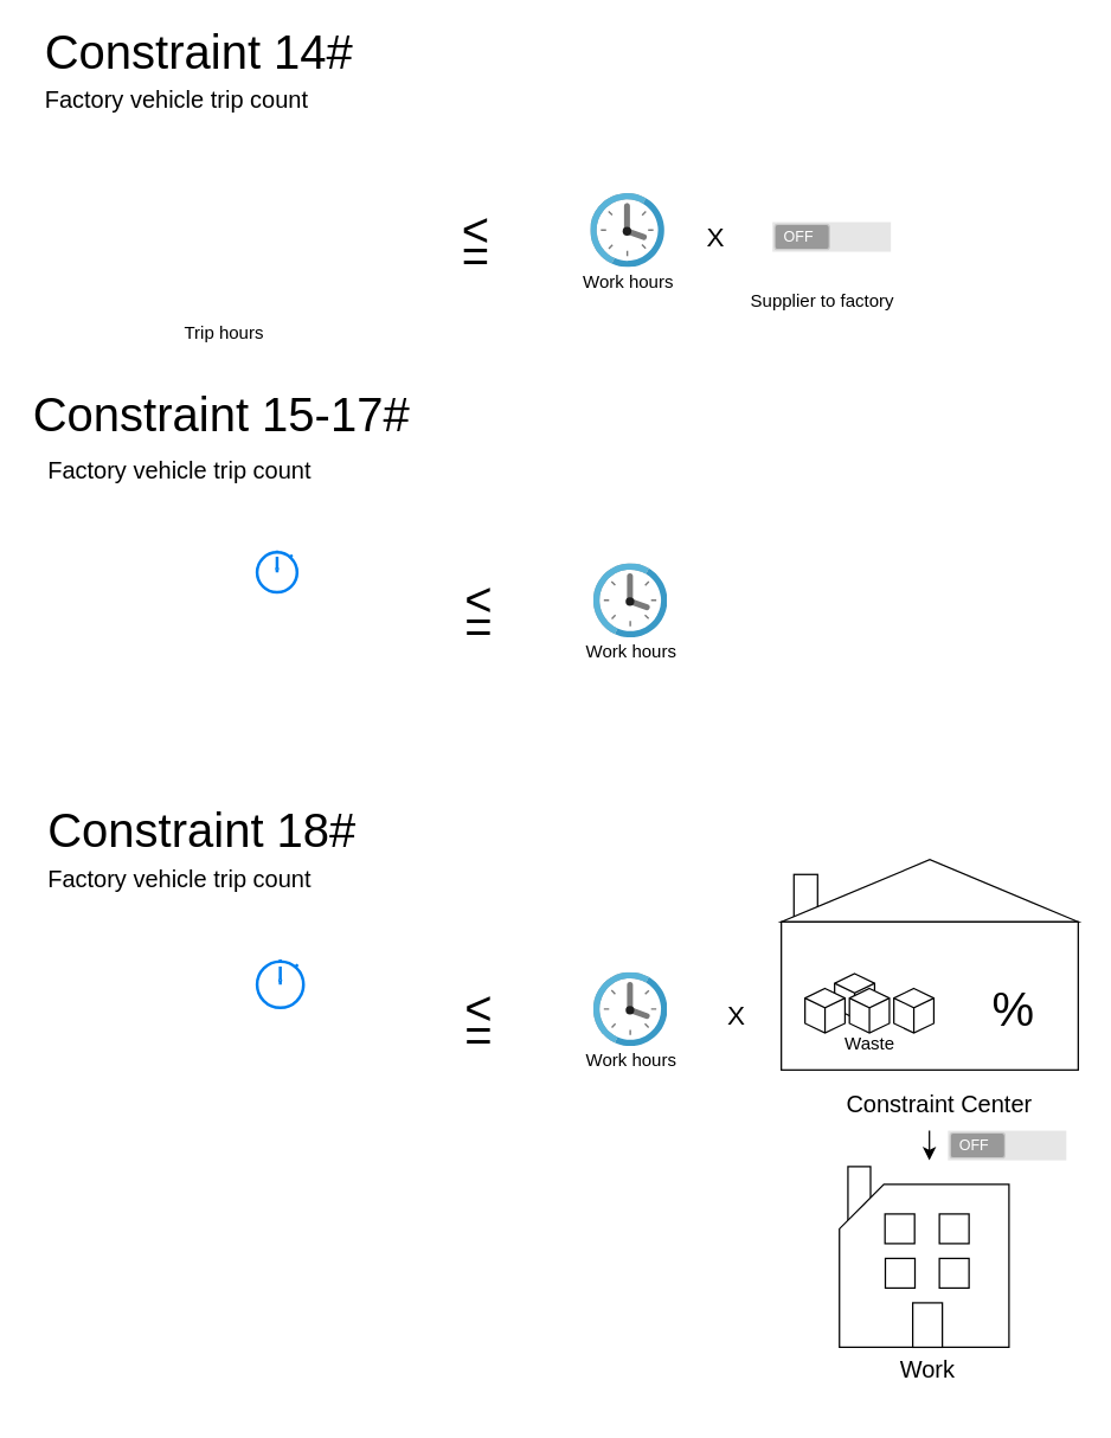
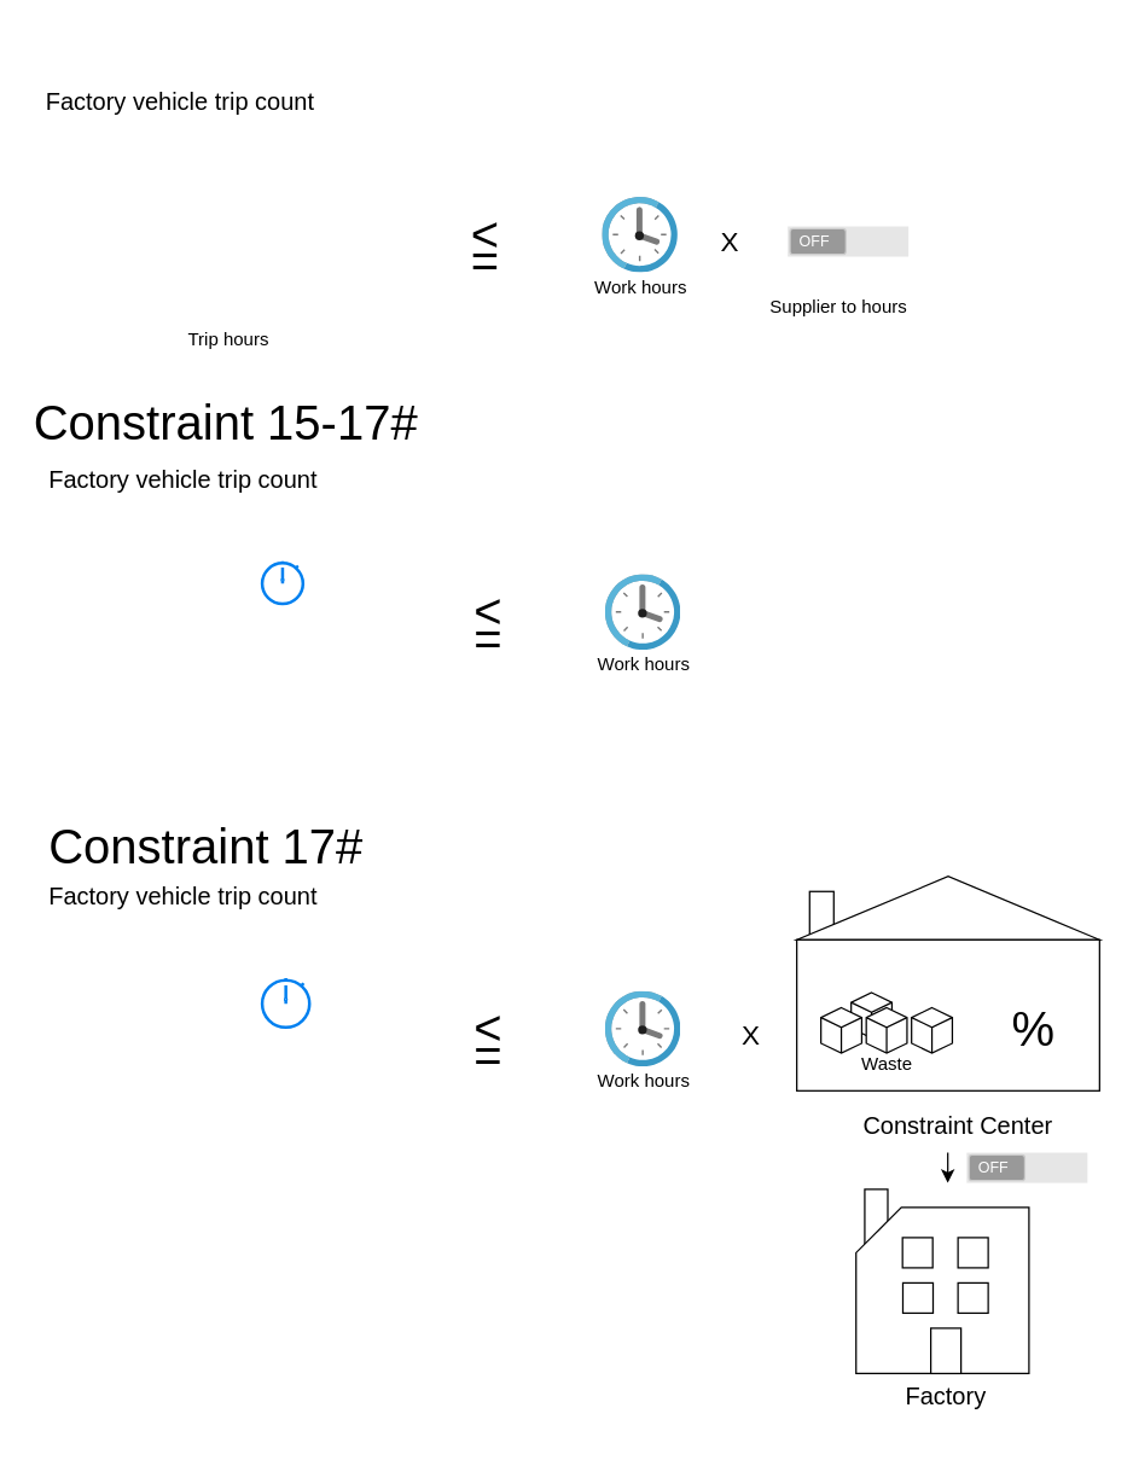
  <mxCell id="0" />
  <mxCell id="1" parent="0" />
  <mxCell id="2" value="" style="shape=image;html=1;verticalAlign=top;verticalLabelPosition=bottom;labelBackgroundColor=#ffffff;imageAspect=0;aspect=fixed;image=https://cdn4.iconfinder.com/data/icons/free-ui-set/200/line_3-05-128.png" parent="1" vertex="1"><mxGeometry x="41" y="100" width="128" height="128" as="geometry" /></mxCell>
  <mxCell id="3" value="" style="shape=image;html=1;verticalAlign=top;verticalLabelPosition=bottom;labelBackgroundColor=#ffffff;imageAspect=0;aspect=fixed;image=https://cdn4.iconfinder.com/data/icons/free-ui-set/200/line_3-05-128.png" parent="1" vertex="1"><mxGeometry x="131" y="100" width="128" height="128" as="geometry" /></mxCell>
  <mxCell id="4" value="" style="group" parent="1" vertex="1" connectable="0"><mxGeometry x="291" y="140.38" width="60" height="47.25" as="geometry" /></mxCell>
  <mxCell id="5" value="=" style="text;html=1;strokeColor=none;fillColor=none;align=center;verticalAlign=middle;whiteSpace=wrap;rounded=0;fontSize=32;" parent="4" vertex="1"><mxGeometry y="17.25" width="60" height="30" as="geometry" /></mxCell>
  <mxCell id="6" value="&amp;lt;" style="text;html=1;strokeColor=none;fillColor=none;align=center;verticalAlign=middle;whiteSpace=wrap;rounded=0;fontSize=32;" parent="4" vertex="1"><mxGeometry width="60" height="30" as="geometry" /></mxCell>
  <mxCell id="7" value="Trip hours" style="text;html=1;strokeColor=none;fillColor=none;align=center;verticalAlign=middle;whiteSpace=wrap;rounded=0;" parent="1" vertex="1"><mxGeometry x="121" y="210" width="60" height="30" as="geometry" /></mxCell>
- <mxCell id="8" value="Constraint 14#" style="text;html=1;strokeColor=none;fillColor=none;align=left;verticalAlign=middle;whiteSpace=wrap;rounded=0;fontSize=32;" parent="1" vertex="1"><mxGeometry x="28" y="20" width="247.25" height="30" as="geometry" /></mxCell>
  <mxCell id="9" value="Factory vehicle trip count" style="text;html=1;strokeColor=none;fillColor=none;align=left;verticalAlign=middle;whiteSpace=wrap;rounded=0;fontSize=16;" parent="1" vertex="1"><mxGeometry x="28" y="52" width="387.25" height="30" as="geometry" /></mxCell>
  <mxCell id="10" value="" style="group" parent="1" vertex="1" connectable="0"><mxGeometry x="368.5" y="130" width="110" height="75" as="geometry" /></mxCell>
  <mxCell id="11" value="Work hours" style="text;html=1;strokeColor=none;fillColor=none;align=center;verticalAlign=middle;whiteSpace=wrap;rounded=0;" parent="10" vertex="1"><mxGeometry y="45" width="110" height="30" as="geometry" /></mxCell>
  <mxCell id="12" value="" style="sketch=0;aspect=fixed;html=1;points=[];align=center;image;fontSize=12;image=img/lib/mscae/Clock.svg;" parent="10" vertex="1"><mxGeometry x="30" y="0.38" width="50" height="50" as="geometry" /></mxCell>
  <mxCell id="13" value="&lt;font style=&quot;font-size: 18px;&quot;&gt;X&lt;/font&gt;" style="text;html=1;strokeColor=none;fillColor=none;align=center;verticalAlign=middle;whiteSpace=wrap;rounded=0;" parent="1" vertex="1"><mxGeometry x="453" y="144.5" width="60" height="30" as="geometry" /></mxCell>
  <mxCell id="14" value="" style="verticalLabelPosition=bottom;verticalAlign=top;html=1;shadow=0;dashed=0;strokeWidth=1;shape=mxgraph.android.switch_off;fillColor=#E6E6E6;sketch=0;fontSize=18;" parent="1" vertex="1"><mxGeometry x="521" y="149.5" width="80" height="20" as="geometry" /></mxCell>
  <mxCell id="15" value="" style="group" parent="1" vertex="1" connectable="0"><mxGeometry x="293" y="390.38" width="60" height="47.25" as="geometry" /></mxCell>
  <mxCell id="16" value="=" style="text;html=1;strokeColor=none;fillColor=none;align=center;verticalAlign=middle;whiteSpace=wrap;rounded=0;fontSize=32;" parent="15" vertex="1"><mxGeometry y="17.25" width="60" height="30" as="geometry" /></mxCell>
  <mxCell id="17" value="&amp;lt;" style="text;html=1;strokeColor=none;fillColor=none;align=center;verticalAlign=middle;whiteSpace=wrap;rounded=0;fontSize=32;" parent="15" vertex="1"><mxGeometry width="60" height="30" as="geometry" /></mxCell>
  <mxCell id="18" value="Constraint 15-17#" style="text;html=1;strokeColor=none;fillColor=none;align=left;verticalAlign=middle;whiteSpace=wrap;rounded=0;fontSize=32;" parent="1" vertex="1"><mxGeometry x="20" y="265" width="260" height="30" as="geometry" /></mxCell>
  <mxCell id="19" value="Factory vehicle trip count" style="text;html=1;strokeColor=none;fillColor=none;align=left;verticalAlign=middle;whiteSpace=wrap;rounded=0;fontSize=16;" parent="1" vertex="1"><mxGeometry x="30" y="302" width="387.25" height="30" as="geometry" /></mxCell>
  <mxCell id="20" value="" style="group" parent="1" vertex="1" connectable="0"><mxGeometry x="370.5" y="380" width="110" height="75" as="geometry" /></mxCell>
  <mxCell id="21" value="Work hours" style="text;html=1;strokeColor=none;fillColor=none;align=center;verticalAlign=middle;whiteSpace=wrap;rounded=0;" parent="20" vertex="1"><mxGeometry y="45" width="110" height="30" as="geometry" /></mxCell>
  <mxCell id="22" value="" style="sketch=0;aspect=fixed;html=1;points=[];align=center;image;fontSize=12;image=img/lib/mscae/Clock.svg;" parent="20" vertex="1"><mxGeometry x="30" y="0.38" width="50" height="50" as="geometry" /></mxCell>
  <mxCell id="23" value="" style="html=1;verticalLabelPosition=bottom;align=center;labelBackgroundColor=#ffffff;verticalAlign=top;strokeWidth=2;strokeColor=#0080F0;shadow=0;dashed=0;shape=mxgraph.ios7.icons.stopwatch;" parent="1" vertex="1"><mxGeometry x="173" y="371.3" width="27" height="28.2" as="geometry" /></mxCell>
  <mxCell id="24" value="" style="group" parent="1" vertex="1" connectable="0"><mxGeometry x="293" y="666.38" width="60" height="47.25" as="geometry" /></mxCell>
  <mxCell id="25" value="=" style="text;html=1;strokeColor=none;fillColor=none;align=center;verticalAlign=middle;whiteSpace=wrap;rounded=0;fontSize=32;" parent="24" vertex="1"><mxGeometry y="17.25" width="60" height="30" as="geometry" /></mxCell>
  <mxCell id="26" value="&amp;lt;" style="text;html=1;strokeColor=none;fillColor=none;align=center;verticalAlign=middle;whiteSpace=wrap;rounded=0;fontSize=32;" parent="24" vertex="1"><mxGeometry width="60" height="30" as="geometry" /></mxCell>
- <mxCell id="27" value="Constraint 18#" style="text;html=1;strokeColor=none;fillColor=none;align=left;verticalAlign=middle;whiteSpace=wrap;rounded=0;fontSize=32;" parent="1" vertex="1"><mxGeometry x="30" y="546" width="260" height="30" as="geometry" /></mxCell>
+ <mxCell id="27" value="Constraint 17#" style="text;html=1;strokeColor=none;fillColor=none;align=left;verticalAlign=middle;whiteSpace=wrap;rounded=0;fontSize=32;" parent="1" vertex="1"><mxGeometry x="30" y="546" width="260" height="30" as="geometry" /></mxCell>
  <mxCell id="28" value="Factory vehicle trip count" style="text;html=1;strokeColor=none;fillColor=none;align=left;verticalAlign=middle;whiteSpace=wrap;rounded=0;fontSize=16;" parent="1" vertex="1"><mxGeometry x="30" y="578" width="387.25" height="30" as="geometry" /></mxCell>
  <mxCell id="29" value="" style="group" parent="1" vertex="1" connectable="0"><mxGeometry x="370.5" y="656" width="110" height="75" as="geometry" /></mxCell>
  <mxCell id="30" value="Work hours" style="text;html=1;strokeColor=none;fillColor=none;align=center;verticalAlign=middle;whiteSpace=wrap;rounded=0;" parent="29" vertex="1"><mxGeometry y="45" width="110" height="30" as="geometry" /></mxCell>
  <mxCell id="31" value="" style="sketch=0;aspect=fixed;html=1;points=[];align=center;image;fontSize=12;image=img/lib/mscae/Clock.svg;" parent="29" vertex="1"><mxGeometry x="30" y="0.38" width="50" height="50" as="geometry" /></mxCell>
  <mxCell id="32" value="" style="html=1;verticalLabelPosition=bottom;align=center;labelBackgroundColor=#ffffff;verticalAlign=top;strokeWidth=2;strokeColor=#0080F0;shadow=0;dashed=0;shape=mxgraph.ios7.icons.stopwatch;" parent="1" vertex="1"><mxGeometry x="173" y="647.3" width="31.31" height="32.7" as="geometry" /></mxCell>
  <mxCell id="33" value="&lt;font style=&quot;font-size: 18px;&quot;&gt;X&lt;/font&gt;" style="text;html=1;strokeColor=none;fillColor=none;align=center;verticalAlign=middle;whiteSpace=wrap;rounded=0;" parent="1" vertex="1"><mxGeometry x="467" y="670.5" width="60" height="30" as="geometry" /></mxCell>
  <mxCell id="34" value="" style="group" parent="1" vertex="1" connectable="0"><mxGeometry x="555" y="787.25" width="141.5" height="161.5" as="geometry" /></mxCell>
  <mxCell id="35" value="" style="rounded=0;whiteSpace=wrap;html=1;" parent="34" vertex="1"><mxGeometry x="17" width="15.25" height="40" as="geometry" /></mxCell>
- <mxCell id="36" value="Work" style="text;html=1;strokeColor=none;fillColor=none;align=center;verticalAlign=middle;whiteSpace=wrap;rounded=0;fontSize=16;" parent="34" vertex="1"><mxGeometry y="122" width="141.5" height="30" as="geometry" /></mxCell>
+ <mxCell id="36" value="Factory" style="text;html=1;strokeColor=none;fillColor=none;align=center;verticalAlign=middle;whiteSpace=wrap;rounded=0;fontSize=16;" parent="34" vertex="1"><mxGeometry y="122" width="141.5" height="30" as="geometry" /></mxCell>
  <mxCell id="37" value="" style="shape=card;whiteSpace=wrap;html=1;" parent="34" vertex="1"><mxGeometry x="11.25" y="12" width="114.5" height="110" as="geometry" /></mxCell>
  <mxCell id="38" value="" style="whiteSpace=wrap;html=1;aspect=fixed;" parent="34" vertex="1"><mxGeometry x="78.75" y="62" width="20" height="20" as="geometry" /></mxCell>
  <mxCell id="39" value="" style="whiteSpace=wrap;html=1;aspect=fixed;" parent="34" vertex="1"><mxGeometry x="42" y="32" width="20" height="20" as="geometry" /></mxCell>
  <mxCell id="40" value="" style="whiteSpace=wrap;html=1;aspect=fixed;" parent="34" vertex="1"><mxGeometry x="78.75" y="32" width="20" height="20" as="geometry" /></mxCell>
  <mxCell id="41" value="" style="whiteSpace=wrap;html=1;aspect=fixed;" parent="34" vertex="1"><mxGeometry x="42.25" y="62" width="20" height="20" as="geometry" /></mxCell>
  <mxCell id="42" value="" style="rounded=0;whiteSpace=wrap;html=1;" parent="34" vertex="1"><mxGeometry x="60.75" y="92" width="20" height="30" as="geometry" /></mxCell>
  <mxCell id="43" value="" style="group" parent="1" vertex="1" connectable="0"><mxGeometry x="527" y="580" width="200.5" height="180" as="geometry" /></mxCell>
  <mxCell id="44" value="" style="rounded=0;whiteSpace=wrap;html=1;" parent="43" vertex="1"><mxGeometry x="8.5" y="10" width="16" height="40" as="geometry" /></mxCell>
  <mxCell id="45" value="" style="triangle;whiteSpace=wrap;html=1;labelBackgroundColor=#006600;fontColor=#006600;direction=north;" parent="43" vertex="1"><mxGeometry width="200.5" height="42" as="geometry" /></mxCell>
  <mxCell id="46" value="" style="rounded=0;whiteSpace=wrap;html=1;fontSize=16;" parent="43" vertex="1"><mxGeometry y="42" width="200.5" height="100" as="geometry" /></mxCell>
  <mxCell id="47" value="" style="html=1;whiteSpace=wrap;shape=isoCube2;backgroundOutline=1;isoAngle=15;" parent="43" vertex="1"><mxGeometry x="36" y="77" width="27" height="30" as="geometry" /></mxCell>
  <mxCell id="48" value="" style="html=1;whiteSpace=wrap;shape=isoCube2;backgroundOutline=1;isoAngle=15;" parent="43" vertex="1"><mxGeometry x="16" y="87" width="27" height="30" as="geometry" /></mxCell>
  <mxCell id="49" value="" style="html=1;whiteSpace=wrap;shape=isoCube2;backgroundOutline=1;isoAngle=15;" parent="43" vertex="1"><mxGeometry x="46" y="87" width="27" height="30" as="geometry" /></mxCell>
  <mxCell id="50" value="" style="html=1;whiteSpace=wrap;shape=isoCube2;backgroundOutline=1;isoAngle=15;" parent="43" vertex="1"><mxGeometry x="76" y="87" width="27" height="30" as="geometry" /></mxCell>
  <mxCell id="51" value="Waste" style="text;html=1;strokeColor=none;fillColor=none;align=center;verticalAlign=middle;whiteSpace=wrap;rounded=0;" parent="43" vertex="1"><mxGeometry x="24.5" y="110" width="70" height="30" as="geometry" /></mxCell>
  <mxCell id="52" value="Constraint Center" style="text;html=1;strokeColor=none;fillColor=none;align=center;verticalAlign=middle;whiteSpace=wrap;rounded=0;fontSize=16;" parent="43" vertex="1"><mxGeometry x="36" y="150" width="141.5" height="30" as="geometry" /></mxCell>
  <mxCell id="53" value="%" style="text;html=1;strokeColor=none;fillColor=none;align=center;verticalAlign=middle;whiteSpace=wrap;rounded=0;fontSize=32;" parent="43" vertex="1"><mxGeometry x="126.88" y="87" width="60" height="30" as="geometry" /></mxCell>
  <mxCell id="54" value="" style="shape=image;html=1;verticalAlign=top;verticalLabelPosition=bottom;labelBackgroundColor=#ffffff;imageAspect=0;aspect=fixed;image=https://cdn0.iconfinder.com/data/icons/phosphor-duotone-vol-3/256/recycle-duotone-128.png;fontColor=#006600;" parent="43" vertex="1"><mxGeometry x="147.75" y="50" width="20" height="20" as="geometry" /></mxCell>
  <mxCell id="55" value="" style="endArrow=classic;html=1;rounded=0;" parent="1" edge="1"><mxGeometry width="50" height="50" relative="1" as="geometry"><mxPoint x="627" y="763" as="sourcePoint" /><mxPoint x="627" y="783" as="targetPoint" /></mxGeometry></mxCell>
  <mxCell id="56" value="" style="verticalLabelPosition=bottom;verticalAlign=top;html=1;shadow=0;dashed=0;strokeWidth=1;shape=mxgraph.android.switch_off;fillColor=#E6E6E6;sketch=0;" parent="1" vertex="1"><mxGeometry x="639.5" y="763" width="80" height="20" as="geometry" /></mxCell>
  <mxCell id="57" value="" style="shape=image;html=1;verticalAlign=top;verticalLabelPosition=bottom;labelBackgroundColor=#ffffff;imageAspect=0;aspect=fixed;image=https://cdn4.iconfinder.com/data/icons/free-ui-set/200/line_3-05-128.png" parent="1" vertex="1"><mxGeometry x="176.63" y="353.5" width="128" height="128" as="geometry" /></mxCell>
  <mxCell id="58" value="" style="shape=image;html=1;verticalAlign=top;verticalLabelPosition=bottom;labelBackgroundColor=#ffffff;imageAspect=0;aspect=fixed;image=https://cdn4.iconfinder.com/data/icons/free-ui-set/200/line_3-05-128.png" parent="1" vertex="1"><mxGeometry x="55.63" y="626.01" width="128" height="128" as="geometry" /></mxCell>
- <mxCell id="59" value="Supplier to factory" style="text;html=1;strokeColor=none;fillColor=none;align=center;verticalAlign=middle;whiteSpace=wrap;rounded=0;" vertex="1" parent="1"><mxGeometry x="490" y="187.63" width="130" height="30" as="geometry" /></mxCell>
+ <mxCell id="59" value="Supplier to hours" style="text;html=1;strokeColor=none;fillColor=none;align=center;verticalAlign=middle;whiteSpace=wrap;rounded=0;" vertex="1" parent="1"><mxGeometry x="490" y="187.63" width="130" height="30" as="geometry" /></mxCell>
